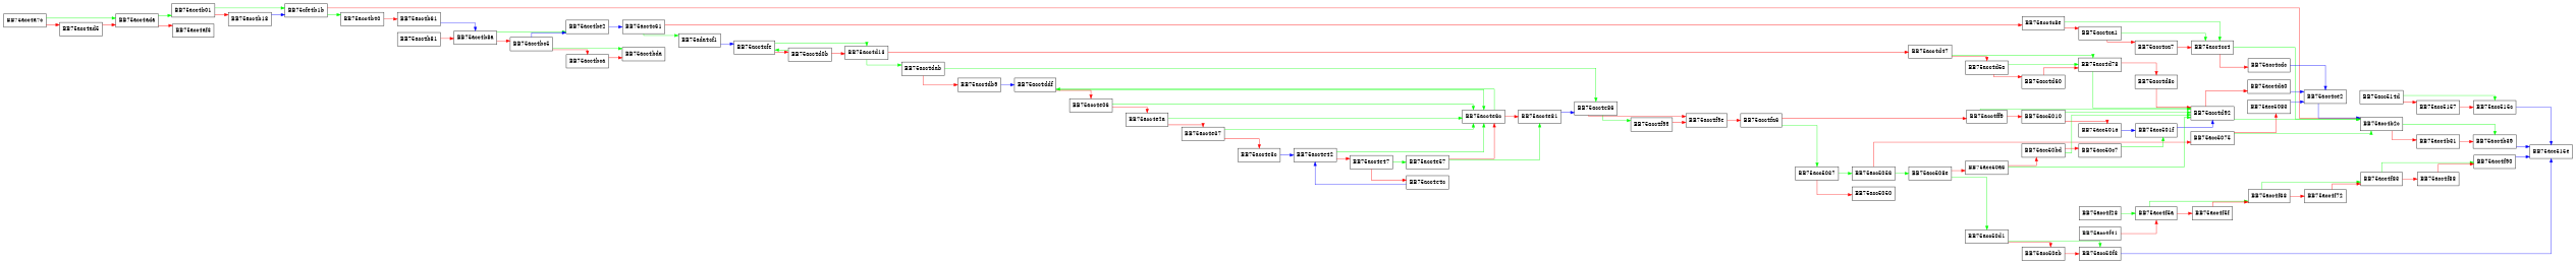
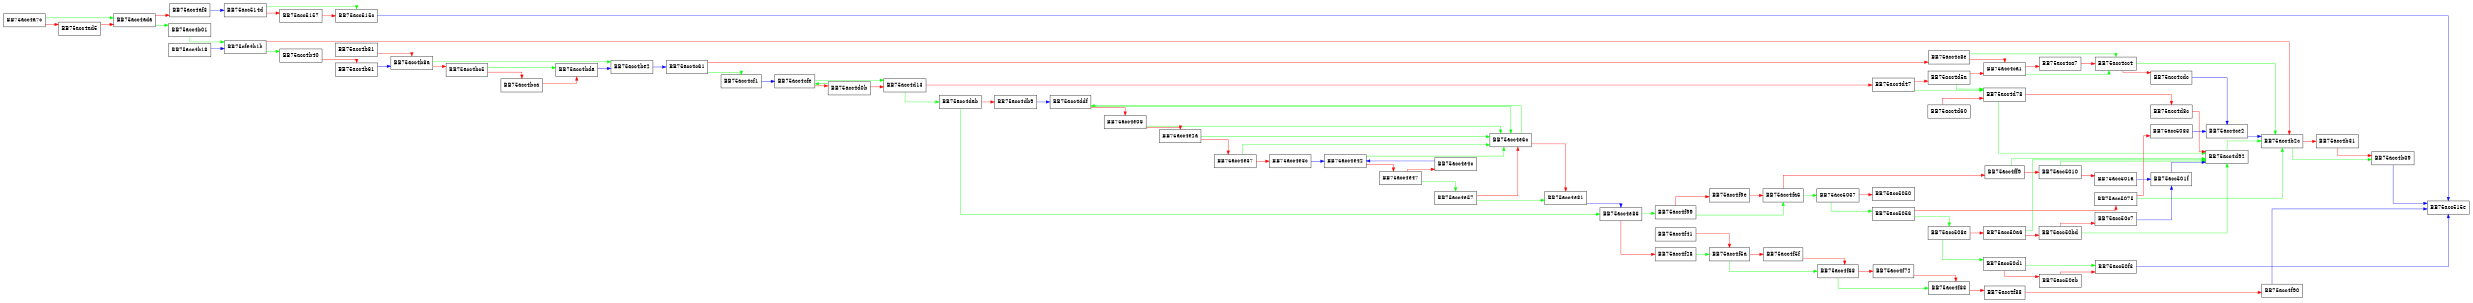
  digraph {
    rankdir=LR
    splines=ortho
    node [shape=box]
    edge [color=red]
    BB75acc4a7c
    BB75acc4ada
    BB75acc4ad5
    BB75acc4b01
    BB75acc4af3
    n6 [label=BB75cfe4b1b]
    BB75acc4b18
    BB75acc514d
    BB75acc4b40
    BB75acc4b2c
    BB75acc515c
    BB75acc5157
    BB75acc515e
    BB75acc4b61
    BB75acc4b39
    BB75acc4b31
    BB75acc4b8a
    BB75acc4be2
    BB75acc4bc5
    BB75acc4b81
    BB75acc4c61
    BB75acc4bda
    BB75acc4bca
-   BB75acc4cf1 [label=BB75ada4cf1]
+   BB75acc4cf1
    BB75acc4c8e
    BB75acc4cfe
    BB75acc4cc4
    BB75acc4ca1
    BB75acc4d13
    BB75acc4d0b
    BB75acc4cdc
    BB75acc4ca7
    BB75acc4ce2
    BB75acc4dab
    BB75acc4d47
    BB75acc4e86
    BB75acc4db9
    BB75acc4d78
    BB75acc4d5a
    BB75acc4f99
    BB75acc4f28
    BB75acc4ddf
    BB75acc4d92
    BB75acc4d8c
    BB75acc4d60
-   BB75acc4da0
    BB75acc4fa6
    BB75acc4f9e
    BB75acc4f5a
    BB75acc4e6c
    BB75acc4e06
    BB75acc4e81
    BB75acc4e2a
    BB75acc4e37
    BB75acc4e3c
    BB75acc4e42
    BB75acc4e47
    BB75acc4e57
    BB75acc4e4c
    BB75acc5037
    BB75acc4ff9
    BB75acc4f68
    BB75acc4f5f
    BB75acc4f83
    BB75acc4f72
    BB75acc4f41
    BB75acc4f90
    BB75acc4f88
    BB75acc5056
    BB75acc5050
    BB75acc5010
    BB75acc508e
    BB75acc5075
    BB75acc501a
    BB75acc501f
    BB75acc50d1
    BB75acc50a6
    BB75acc5083
    BB75acc50f3
    BB75acc50eb
    BB75acc50bd
    BB75acc50c7
    BB75acc4a7c -> BB75acc4ada [color=green]
    BB75acc4a7c -> BB75acc4ad5
    BB75acc4ada -> BB75acc4b01 [color=green]
    BB75acc4ada -> BB75acc4af3
    BB75acc4ad5 -> BB75acc4ada
    BB75acc4b01 -> n6 [color=green]
-   BB75acc4b01 -> BB75acc4b18
+   BB75acc4af3 -> BB75acc514d [color=blue]
    n6 -> BB75acc4b40 [color=green]
    n6 -> BB75acc4b2c
    BB75acc4b18 -> n6 [color=blue]
    BB75acc514d -> BB75acc515c [color=green]
    BB75acc514d -> BB75acc5157
    BB75acc4b40 -> BB75acc4b61
    BB75acc4b2c -> BB75acc4b39 [color=green]
    BB75acc4b2c -> BB75acc4b31
    BB75acc515c -> BB75acc515e [color=blue]
    BB75acc5157 -> BB75acc515c
    BB75acc4b61 -> BB75acc4b8a [color=blue]
    BB75acc4b39 -> BB75acc515e [color=blue]
    BB75acc4b31 -> BB75acc4b39
    BB75acc4b8a -> BB75acc4be2 [color=green]
    BB75acc4b8a -> BB75acc4bc5
    BB75acc4be2 -> BB75acc4c61 [color=blue]
    BB75acc4bc5 -> BB75acc4bda [color=green]
    BB75acc4bc5 -> BB75acc4bca
    BB75acc4b81 -> BB75acc4b8a
    BB75acc4c61 -> BB75acc4cf1 [color=green]
    BB75acc4c61 -> BB75acc4c8e
-   BB75acc4bc5 -> BB75acc4be2 [color=blue]
+   BB75acc4bda -> BB75acc4be2 [color=blue]
    BB75acc4bca -> BB75acc4bda
    BB75acc4cf1 -> BB75acc4cfe [color=blue]
    BB75acc4c8e -> BB75acc4cc4 [color=green]
    BB75acc4c8e -> BB75acc4ca1
    BB75acc4cfe -> BB75acc4d13 [color=green]
    BB75acc4cfe -> BB75acc4d0b
    BB75acc4cc4 -> BB75acc4b2c [color=green]
    BB75acc4cc4 -> BB75acc4cdc
    BB75acc4ca1 -> BB75acc4cc4 [color=green]
    BB75acc4ca1 -> BB75acc4ca7
    BB75acc4d13 -> BB75acc4dab [color=green]
    BB75acc4d13 -> BB75acc4d47
    BB75acc4d0b -> BB75acc4cfe [color=green]
    BB75acc4d0b -> BB75acc4d13
    BB75acc4cdc -> BB75acc4ce2 [color=blue]
    BB75acc4ca7 -> BB75acc4cc4
    BB75acc4ce2 -> BB75acc4b2c [color=blue]
    BB75acc4dab -> BB75acc4e86 [color=green]
    BB75acc4dab -> BB75acc4db9
    BB75acc4d47 -> BB75acc4d78 [color=green]
    BB75acc4d47 -> BB75acc4d5a
    BB75acc4e86 -> BB75acc4f99 [color=green]
-   BB75acc4e86 -> BB75acc4f9e
+   BB75acc4e86 -> BB75acc4f28
    BB75acc4db9 -> BB75acc4ddf [color=blue]
    BB75acc4d78 -> BB75acc4d92 [color=green]
    BB75acc4d78 -> BB75acc4d8c
    BB75acc4d5a -> BB75acc4d78 [color=green]
-   BB75acc4d5a -> BB75acc4d60
+   BB75acc4d5a -> BB75acc4ca1
+   BB75acc4f99 -> BB75acc4fa6 [color=green]
    BB75acc4f99 -> BB75acc4f9e
    BB75acc4f28 -> BB75acc4f5a [color=green]
    BB75acc4ddf -> BB75acc4e6c [color=green]
    BB75acc4ddf -> BB75acc4e06
    BB75acc4d92 -> BB75acc4b2c [color=green]
-   BB75acc4d92 -> BB75acc4da0
    BB75acc4d8c -> BB75acc4d92
    BB75acc4d60 -> BB75acc4d78
-   BB75acc4da0 -> BB75acc4ce2 [color=blue]
    BB75acc4fa6 -> BB75acc5037 [color=green]
    BB75acc4fa6 -> BB75acc4ff9
    BB75acc4f9e -> BB75acc4fa6
    BB75acc4f5a -> BB75acc4f68 [color=green]
    BB75acc4f5a -> BB75acc4f5f
    BB75acc4e6c -> BB75acc4ddf [color=green]
    BB75acc4e6c -> BB75acc4e81
    BB75acc4e06 -> BB75acc4e6c [color=green]
    BB75acc4e06 -> BB75acc4e2a
    BB75acc4e81 -> BB75acc4e86 [color=blue]
    BB75acc4e2a -> BB75acc4e6c [color=green]
    BB75acc4e2a -> BB75acc4e37
    BB75acc4e37 -> BB75acc4e6c [color=green]
    BB75acc4e37 -> BB75acc4e3c
    BB75acc4e3c -> BB75acc4e42 [color=blue]
    BB75acc4e42 -> BB75acc4e6c [color=green]
    BB75acc4e42 -> BB75acc4e47
    BB75acc4e47 -> BB75acc4e57 [color=green]
    BB75acc4e47 -> BB75acc4e4c
    BB75acc4e57 -> BB75acc4e6c
    BB75acc4e57 -> BB75acc4e81 [color=green]
    BB75acc4e4c -> BB75acc4e42 [color=blue]
    BB75acc5037 -> BB75acc5056 [color=green]
    BB75acc5037 -> BB75acc5050
    BB75acc4ff9 -> BB75acc4d92 [color=green]
    BB75acc4ff9 -> BB75acc5010
    BB75acc4f68 -> BB75acc4f83 [color=green]
    BB75acc4f68 -> BB75acc4f72
    BB75acc4f5f -> BB75acc4f68
-   BB75acc4f83 -> BB75acc4f90 [color=green]
    BB75acc4f83 -> BB75acc4f88
    BB75acc4f72 -> BB75acc4f83
    BB75acc4f41 -> BB75acc4f5a
    BB75acc4f90 -> BB75acc515e [color=blue]
    BB75acc4f88 -> BB75acc4f90
    BB75acc5056 -> BB75acc508e [color=green]
    BB75acc5056 -> BB75acc5075
    BB75acc5010 -> BB75acc4d92 [color=green]
    BB75acc5010 -> BB75acc501a
    BB75acc508e -> BB75acc50d1 [color=green]
    BB75acc508e -> BB75acc50a6
    BB75acc5075 -> BB75acc4b2c [color=green]
    BB75acc5075 -> BB75acc5083
    BB75acc501a -> BB75acc501f [color=blue]
    BB75acc501f -> BB75acc4d92 [color=blue]
    BB75acc50d1 -> BB75acc50f3 [color=green]
    BB75acc50d1 -> BB75acc50eb
    BB75acc50a6 -> BB75acc4d92 [color=green]
    BB75acc50a6 -> BB75acc50bd
    BB75acc5083 -> BB75acc4ce2 [color=blue]
    BB75acc50f3 -> BB75acc515e [color=blue]
    BB75acc50eb -> BB75acc50f3
    BB75acc50bd -> BB75acc4d92 [color=green]
    BB75acc50bd -> BB75acc50c7
-   BB75acc50c7 -> BB75acc501f [color=green]
+   BB75acc50c7 -> BB75acc501f [color=blue]
  }
